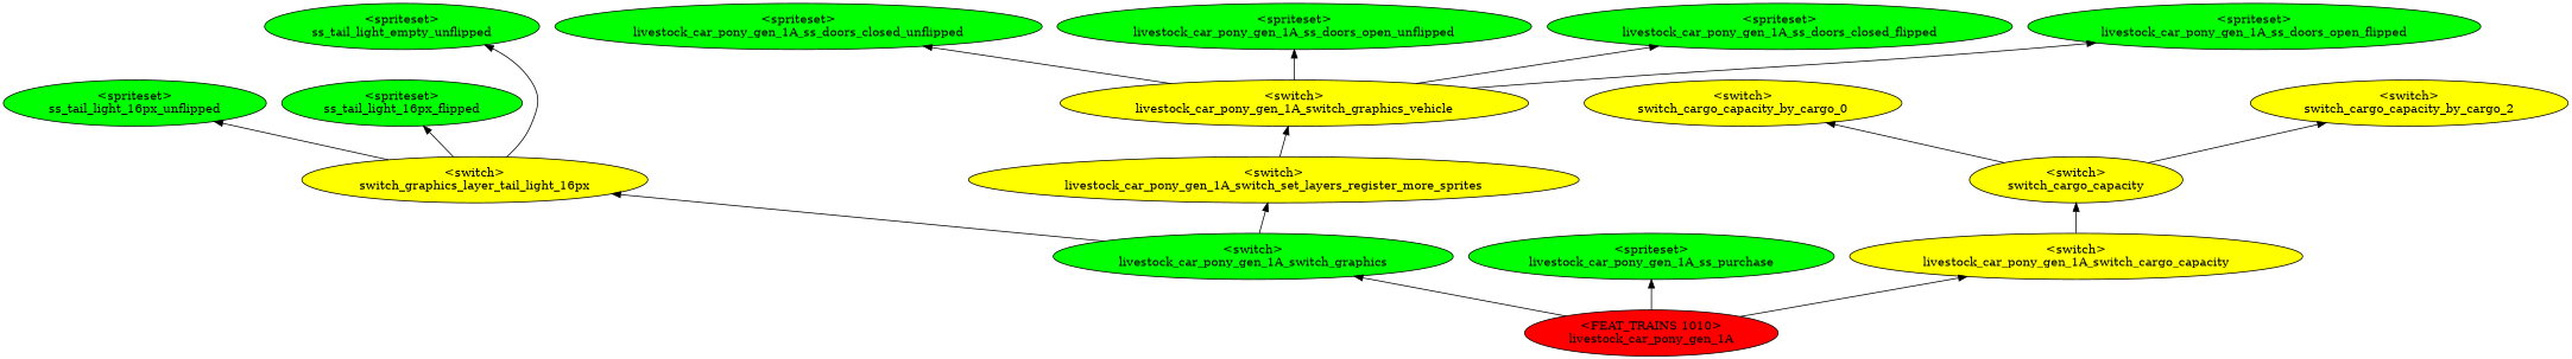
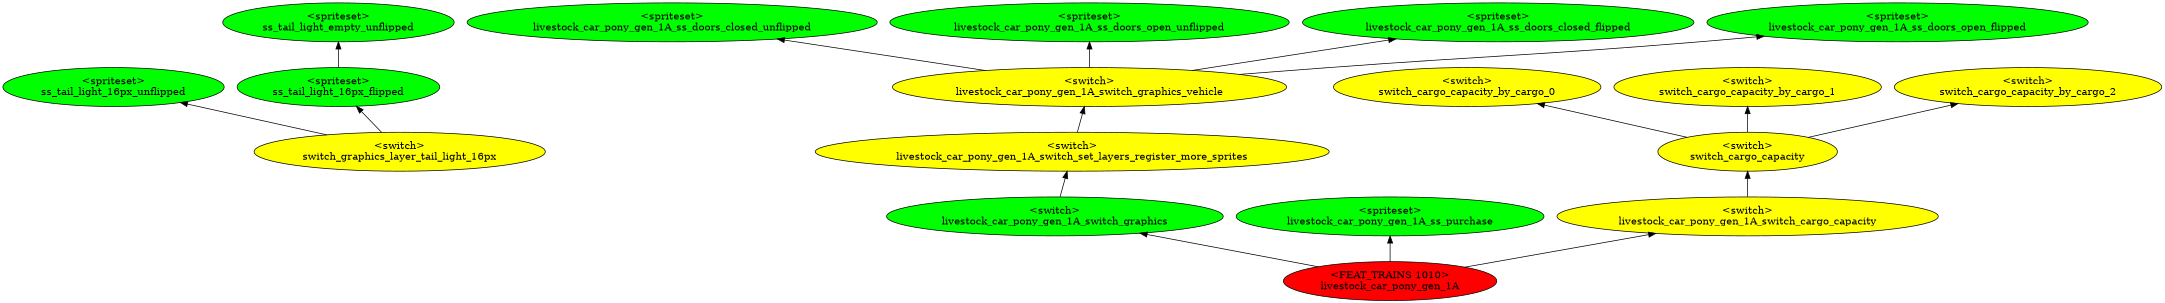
  digraph {
    rankdir=BT
    node [fillcolor=green style=filled]
    n1 [label="<spriteset>\nss_tail_light_16px_unflipped"]
    n2 [label="<spriteset>\nss_tail_light_16px_flipped"]
    n3 [label="<spriteset>\nss_tail_light_empty_unflipped"]
    n4 [fillcolor=yellow label="<switch>\nswitch_graphics_layer_tail_light_16px"]
    n5 [fillcolor=yellow label="<switch>\nswitch_cargo_capacity_by_cargo_0"]
+   n6 [fillcolor=yellow label="<switch>\nswitch_cargo_capacity_by_cargo_1"]
    n7 [fillcolor=yellow label="<switch>\nswitch_cargo_capacity_by_cargo_2"]
    n8 [fillcolor=yellow label="<switch>\nswitch_cargo_capacity"]
    n9 [label="<spriteset>\nlivestock_car_pony_gen_1A_ss_doors_closed_unflipped"]
    n10 [label="<spriteset>\nlivestock_car_pony_gen_1A_ss_doors_open_unflipped"]
    n11 [label="<spriteset>\nlivestock_car_pony_gen_1A_ss_doors_closed_flipped"]
    n12 [label="<spriteset>\nlivestock_car_pony_gen_1A_ss_doors_open_flipped"]
    n13 [fillcolor=yellow label="<switch>\nlivestock_car_pony_gen_1A_switch_graphics_vehicle"]
    n14 [fillcolor=yellow label="<switch>\nlivestock_car_pony_gen_1A_switch_set_layers_register_more_sprites"]
    n15 [label="<switch>\nlivestock_car_pony_gen_1A_switch_graphics"]
    n16 [label="<spriteset>\nlivestock_car_pony_gen_1A_ss_purchase"]
    n17 [fillcolor=yellow label="<switch>\nlivestock_car_pony_gen_1A_switch_cargo_capacity"]
    n18 [fillcolor=red label="<FEAT_TRAINS 1010>\nlivestock_car_pony_gen_1A"]
    n4 -> n1
    n4 -> n2
-   n4 -> n3
+   n2 -> n3
    n8 -> n5
+   n8 -> n6
    n8 -> n7
    n13 -> n9
    n13 -> n10
    n13 -> n11
    n13 -> n12
    n14 -> n13
-   n15 -> n4
    n15 -> n14
    n17 -> n8
    n18 -> n15
    n18 -> n16
    n18 -> n17
  }
